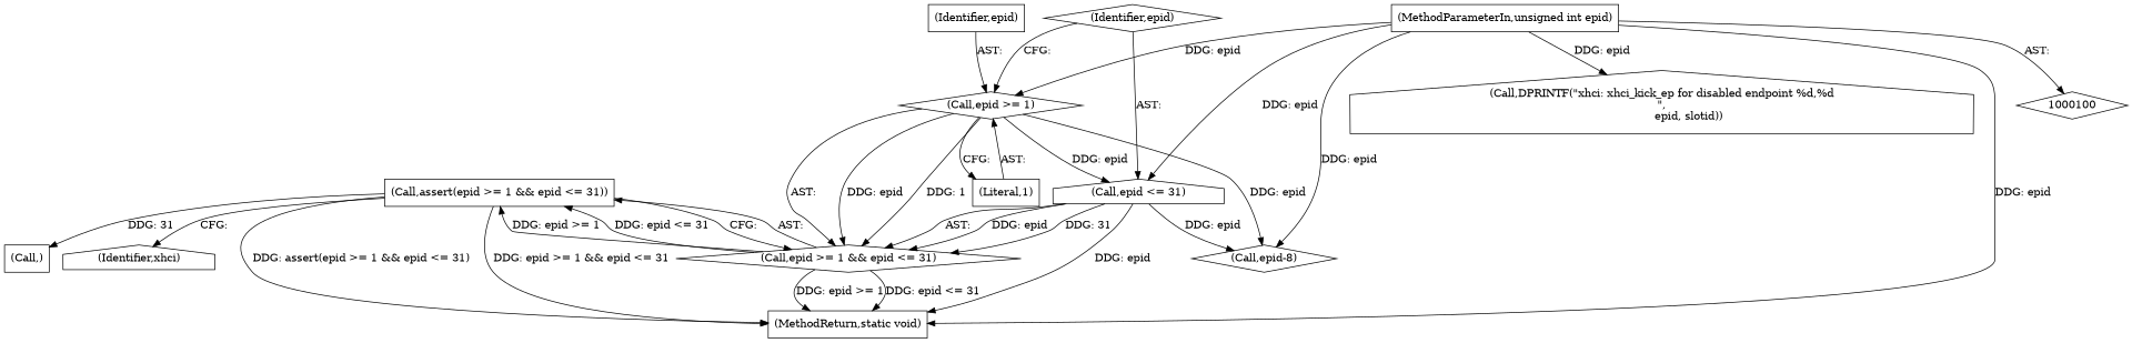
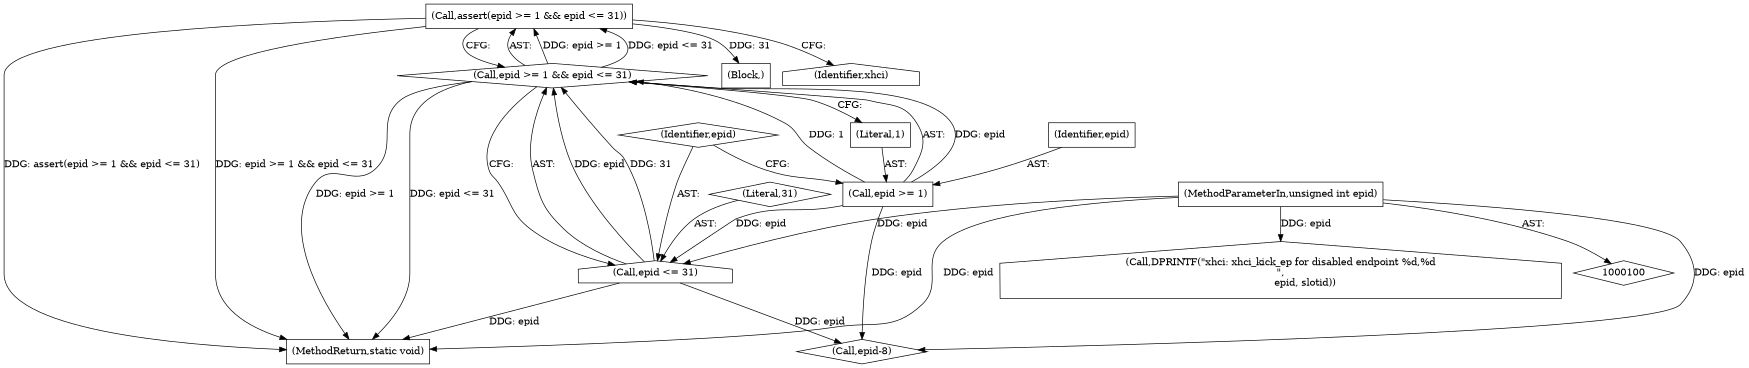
  digraph {
    node [shape=box]
    n1 [label="(Call,assert(epid >= 1 && epid <= 31))"]
    n2 [label="(Call,epid >= 1 && epid <= 31)" shape=diamond]
-   n3 [label="(Call,)"]
+   n3 [label="(Block,)"]
    n4 [label="(MethodReturn,static void)"]
    n5 [label="(Identifier,xhci)" shape=house]
    n6 [label="(Call,epid <= 31)" shape=house]
-   n7 [label="(Call,epid >= 1)" shape=diamond]
+   n7 [label="(Call,epid >= 1)"]
    n8 [label="(Call,epid-8)" shape=diamond]
    n9 [label="(Literal,1)"]
    n10 [label="(MethodParameterIn,unsigned int epid)"]
    n11 [label="(Call,DPRINTF(\"xhci: xhci_kick_ep for disabled endpoint %d,%d\n\",\n                epid, slotid))" shape=house]
    1000100 [shape=diamond]
+   n13 [label="(Literal,31)" shape=diamond]
    n14 [label="(Identifier,epid)"]
    n15 [label="(Identifier,epid)" shape=diamond]
    n1 -> n2 [label="CFG: "]
    n1 -> n3 [label="DDG: 31"]
    n1 -> n4 [label="DDG: assert(epid >= 1 && epid <= 31)"]
    n1 -> n4 [label="DDG: epid >= 1 && epid <= 31"]
    n1 -> n5 [label="CFG: "]
    n2 -> n1 [label="AST: "]
    n2 -> n1 [label="DDG: epid >= 1"]
    n2 -> n1 [label="DDG: epid <= 31"]
    n2 -> n4 [label="DDG: epid >= 1"]
    n2 -> n4 [label="DDG: epid <= 31"]
+   n2 -> n6 [label="CFG: "]
    n6 -> n2 [label="AST: "]
    n6 -> n2 [label="DDG: epid"]
    n6 -> n2 [label="DDG: 31"]
    n6 -> n4 [label="DDG: epid"]
    n6 -> n8 [label="DDG: epid"]
    n7 -> n2 [label="AST: "]
    n7 -> n2 [label="DDG: epid"]
    n7 -> n2 [label="DDG: 1"]
    n7 -> n6 [label="DDG: epid"]
    n7 -> n8 [label="DDG: epid"]
-   n7 -> n9 [label="CFG: "]
+   n2 -> n9 [label="CFG: "]
    n9 -> n7 [label="AST: "]
    n10 -> n4 [label="DDG: epid"]
    n10 -> n6 [label="DDG: epid"]
-   n10 -> n7 [label="DDG: epid"]
    n10 -> n8 [label="DDG: epid"]
    n10 -> n11 [label="DDG: epid"]
    n10 -> 1000100 [label="AST: "]
+   n13 -> n6 [label="AST: "]
    n14 -> n7 [label="AST: "]
    n15 -> n6 [label="AST: "]
    n15 -> n7 [label="CFG: "]
  }
